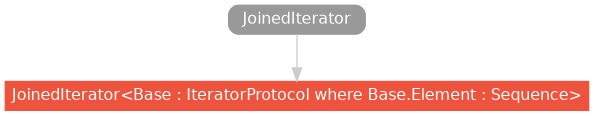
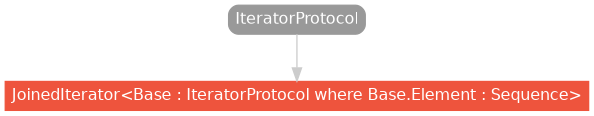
  strict digraph {
    fontname="DejaVu Sans"
    node [fontcolor=white fontname="DejaVu Sans" fontsize=12 margin="0.07,0.05" shape=box]
    "JoinedIterator<Base : IteratorProtocol where Base.Element : Sequence>" [color="#ee543d" fillcolor="#ee543d" height=0.3 style=filled]
-   IteratorProtocol [color="#999999" fillcolor="#999999" height=0.3 style="filled,rounded" label=JoinedIterator]
+   IteratorProtocol [color="#999999" fillcolor="#999999" height=0.3 style="filled,rounded"]
    subgraph sub_1 {
      rank=max
      "JoinedIterator<Base : IteratorProtocol where Base.Element : Sequence>"
    }
    IteratorProtocol -> "JoinedIterator<Base : IteratorProtocol where Base.Element : Sequence>" [color="#cccccc" fontname="DejaVu Sans"]
  }
